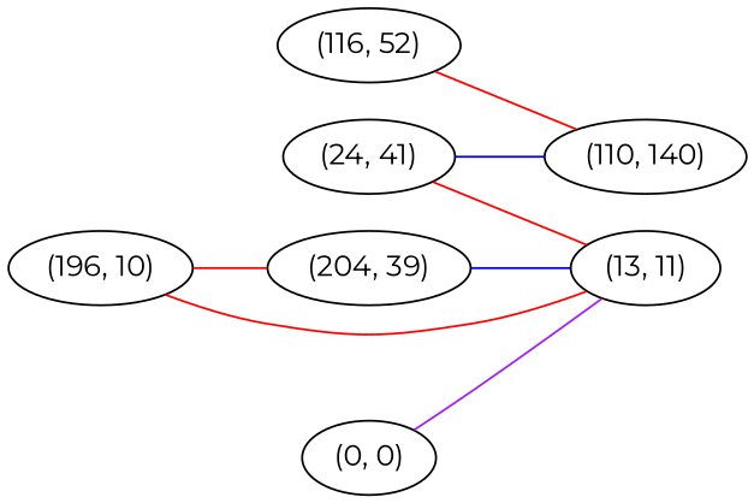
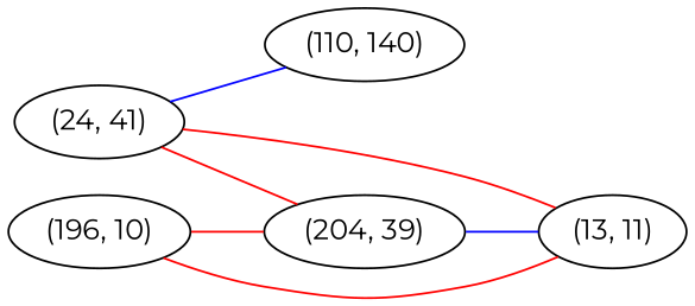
  graph {
    fontname=Montserrat
    rankdir=LR
    node [fontname=Montserrat]
    edge [color=red fontname=Montserrat weight=3]
    "(24, 41)"
    "(204, 39)"
    "(110, 140)"
    "(13, 11)"
    "(196, 10)"
-   "(0, 0)"
-   "(116, 52)"
+   "(24, 41)" -- "(204, 39)" [weight=1]
    "(24, 41)" -- "(110, 140)" [color=blue]
    "(24, 41)" -- "(13, 11)"
    "(204, 39)" -- "(13, 11)" [color=blue]
    "(196, 10)" -- "(204, 39)"
    "(196, 10)" -- "(13, 11)" [weight=1]
-   "(0, 0)" -- "(13, 11)" [color=purple weight=4]
-   "(116, 52)" -- "(110, 140)" [weight=1]
  }
